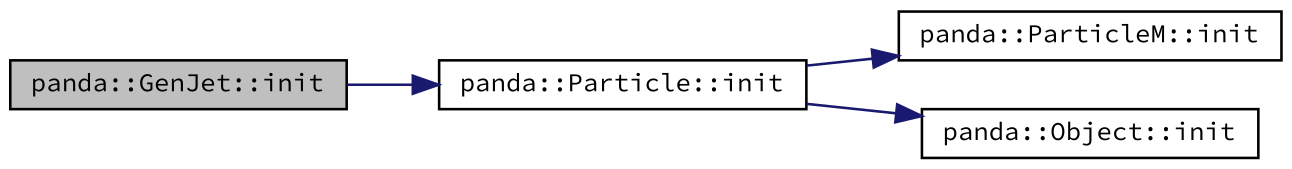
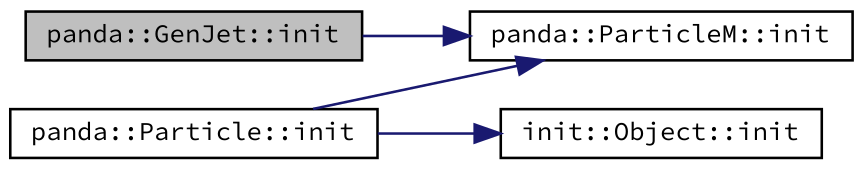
  digraph {
    fontname="Source Code Pro"
    rankdir=LR
    node [color=black fillcolor=white fontname="Source Code Pro" fontsize=10 shape=record style=filled]
    edge [color=midnightblue fontname="Source Code Pro" fontsize=10 labelfontname=Helvetica labelfontsize=10 style=solid]
    n1 [fillcolor=grey75 fontcolor=black height=0.2 label="panda::GenJet::init" width=0.4]
    n2 [height=0.2 label="panda::ParticleM::init" width=0.4]
    n3 [height=0.2 label="panda::Particle::init" width=0.4]
-   n4 [height=0.2 label="panda::Object::init" width=0.4]
-   n1 -> n3
+   n4 [height=0.2 label="init::Object::init" width=0.4]
+   n1 -> n2
    n3 -> n2
    n3 -> n4
  }
